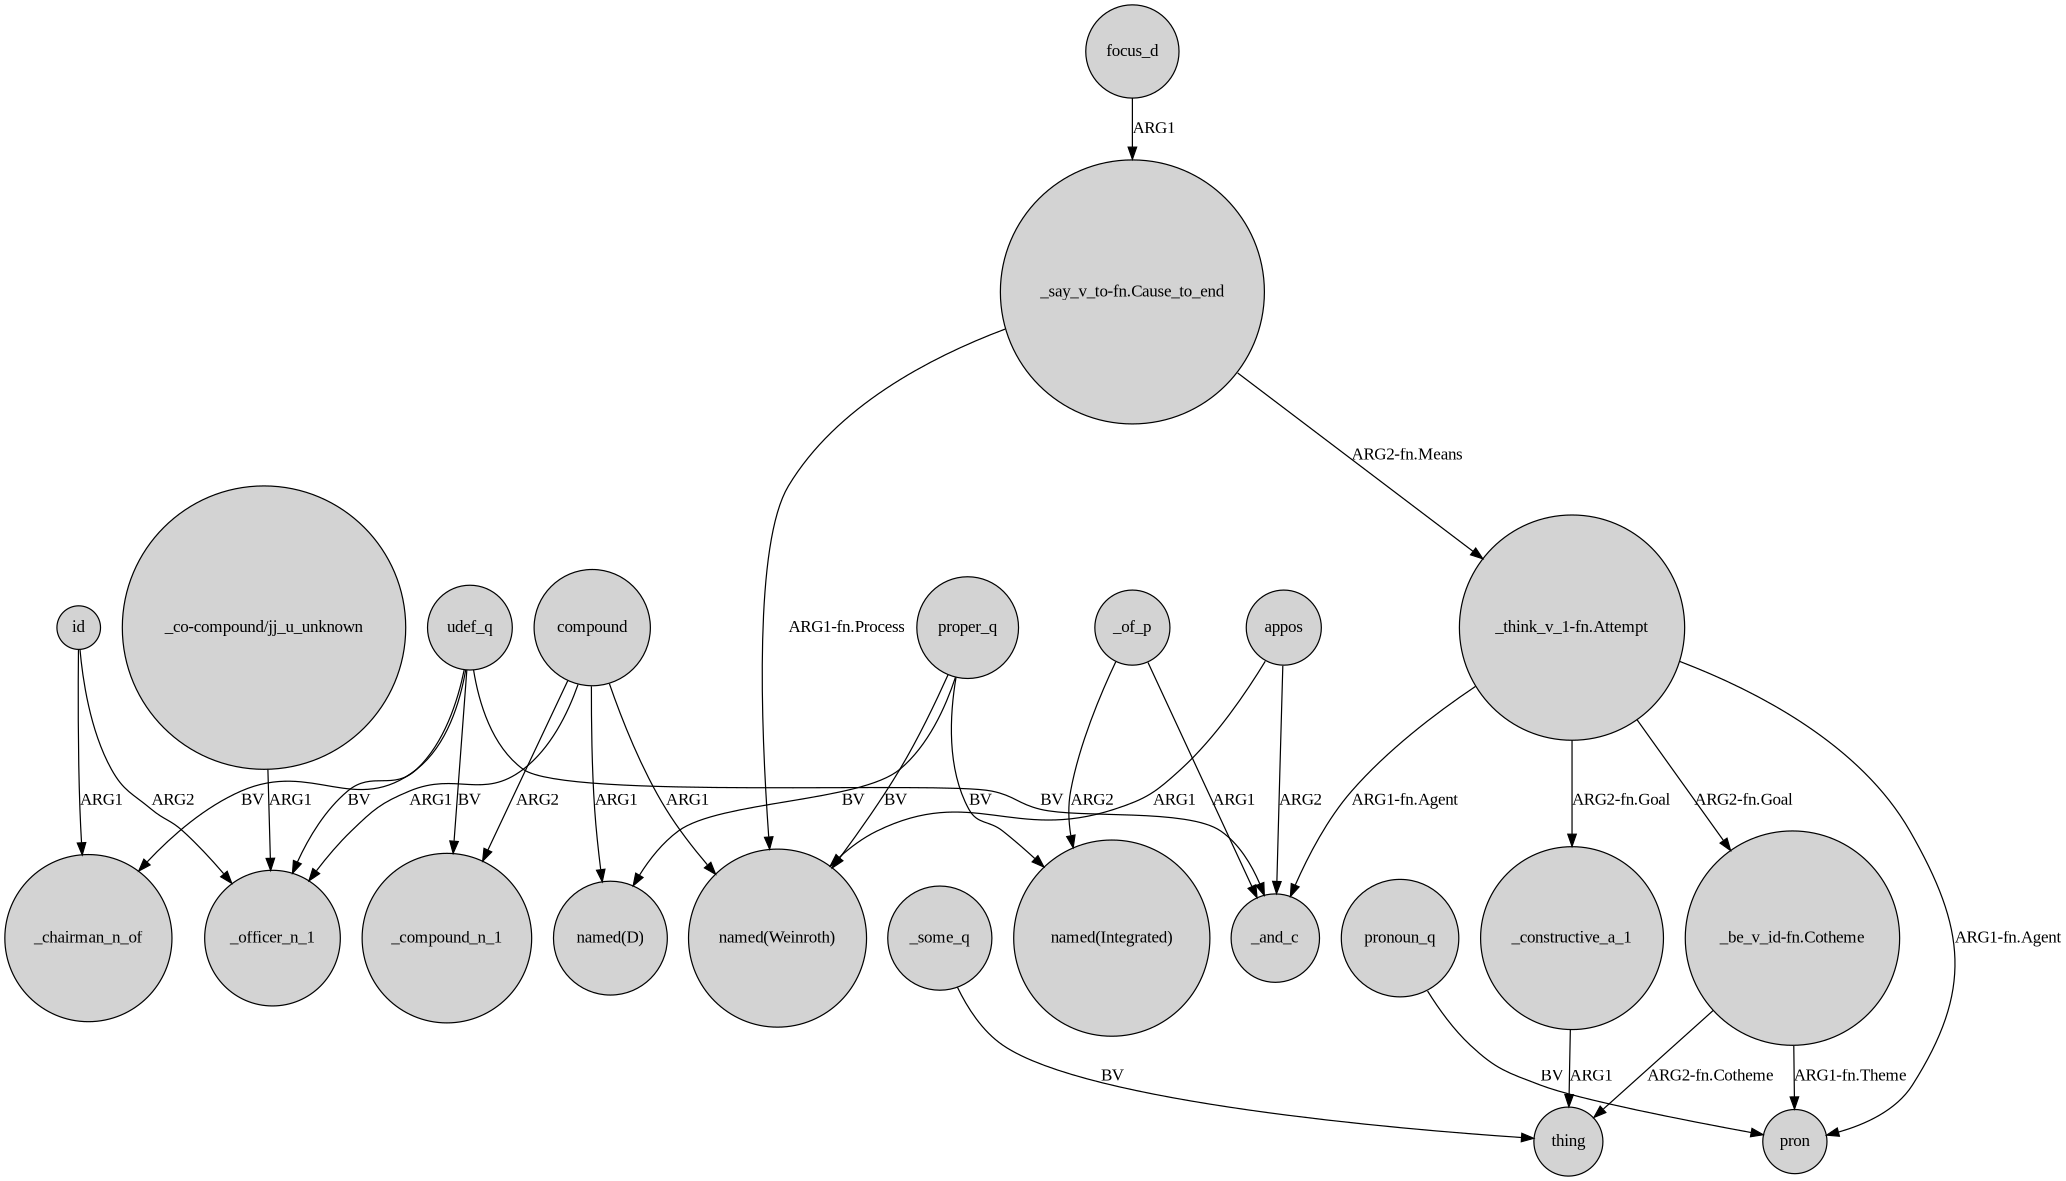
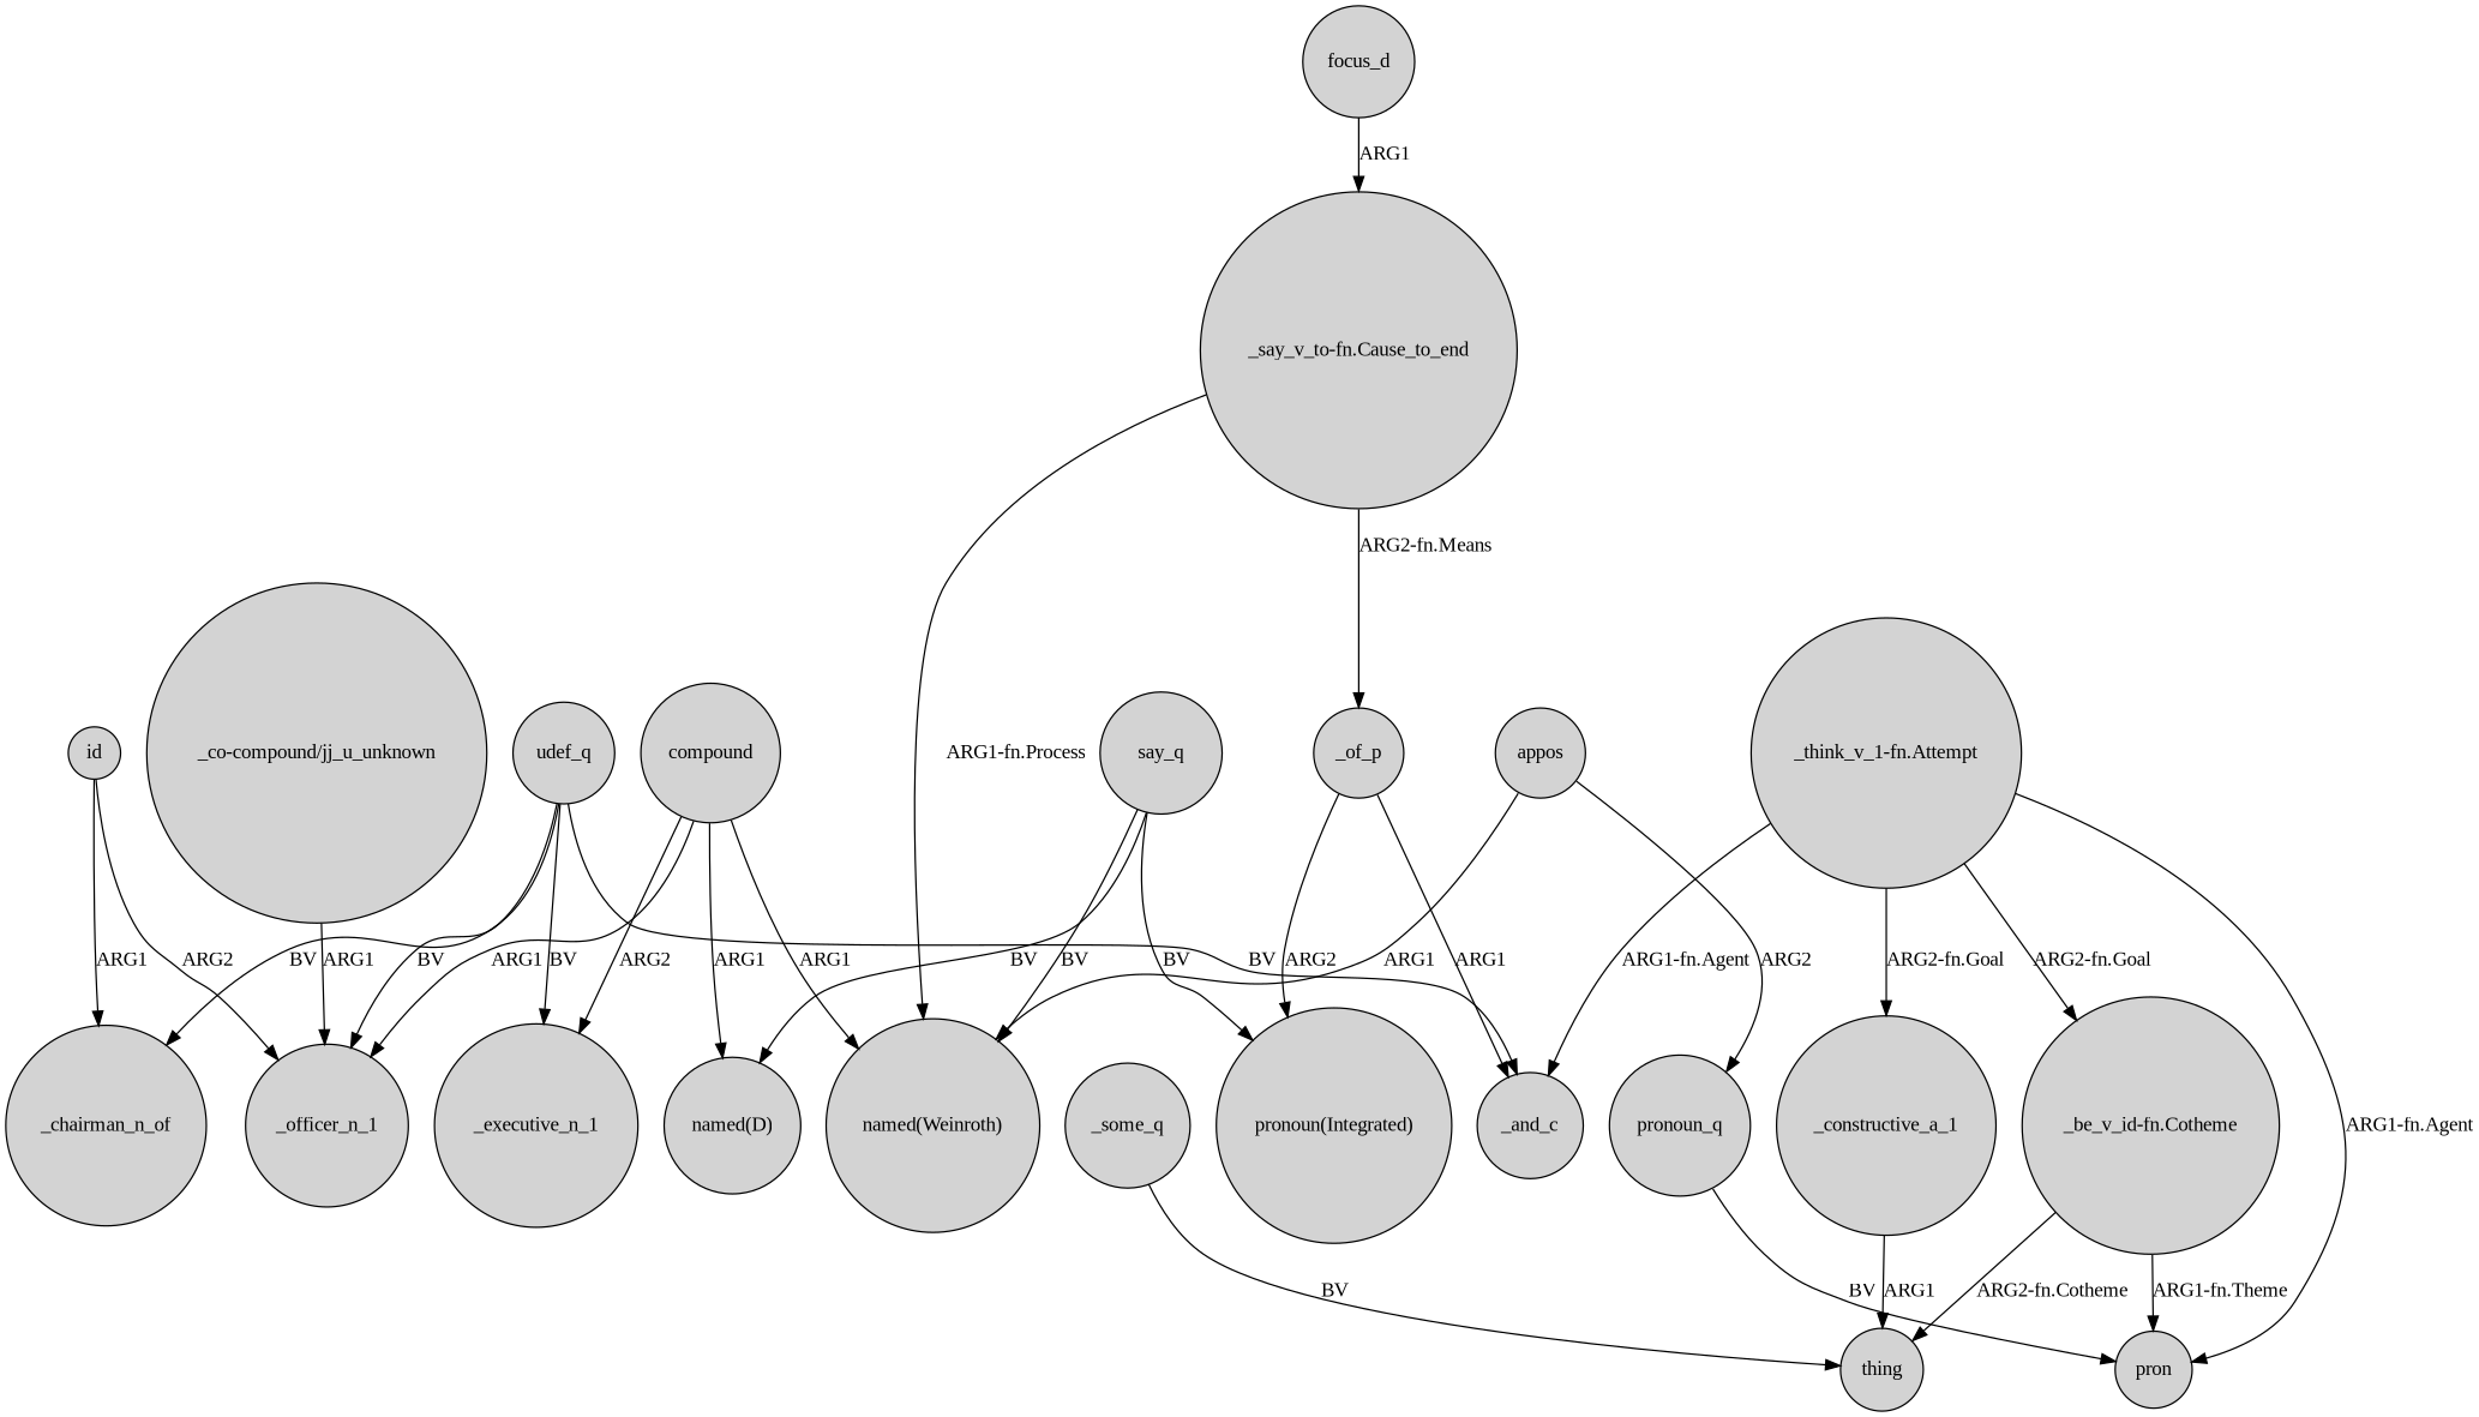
  digraph {
    fontname="Liberation Serif"
    node [fontname="Liberation Serif" shape=circle style=filled]
    edge [fontname="Liberation Serif"]
    id
    _chairman_n_of
    _officer_n_1
    "_think_v_1-fn.Attempt"
    _constructive_a_1
    _and_c
    pron
    "_be_v_id-fn.Cotheme"
    thing
    n10 [label="_co-compound/jj_u_unknown"]
    appos
    "named(Weinroth)"
    compound
    "named(D)"
-   _executive_n_1 [label=_compound_n_1]
+   _executive_n_1
    focus_d
    "_say_v_to-fn.Cause_to_end"
    udef_q
    _of_p
-   "named(Integrated)"
+   "named(Integrated)" [label="pronoun(Integrated)"]
    _some_q
    pronoun_q
-   proper_q
+   proper_q [label=say_q]
    id -> _chairman_n_of [label=ARG1]
    id -> _officer_n_1 [label=ARG2]
    "_think_v_1-fn.Attempt" -> _constructive_a_1 [label="ARG2-fn.Goal"]
    "_think_v_1-fn.Attempt" -> _and_c [label="ARG1-fn.Agent"]
    "_think_v_1-fn.Attempt" -> pron [label="ARG1-fn.Agent"]
    "_think_v_1-fn.Attempt" -> "_be_v_id-fn.Cotheme" [label="ARG2-fn.Goal"]
    _constructive_a_1 -> thing [label=ARG1]
    "_be_v_id-fn.Cotheme" -> pron [label="ARG1-fn.Theme"]
    "_be_v_id-fn.Cotheme" -> thing [label="ARG2-fn.Cotheme"]
    n10 -> _officer_n_1 [label=ARG1]
-   appos -> _and_c [label=ARG2]
+   appos -> pronoun_q [label=ARG2]
    appos -> "named(Weinroth)" [label=ARG1]
    compound -> _officer_n_1 [label=ARG1]
    compound -> "named(Weinroth)" [label=ARG1]
    compound -> "named(D)" [label=ARG1]
    compound -> _executive_n_1 [label=ARG2]
    focus_d -> "_say_v_to-fn.Cause_to_end" [label=ARG1]
-   "_say_v_to-fn.Cause_to_end" -> "_think_v_1-fn.Attempt" [label="ARG2-fn.Means"]
+   "_say_v_to-fn.Cause_to_end" -> _of_p [label="ARG2-fn.Means"]
    "_say_v_to-fn.Cause_to_end" -> "named(Weinroth)" [label="ARG1-fn.Process"]
    udef_q -> _chairman_n_of [label=BV]
    udef_q -> _officer_n_1 [label=BV]
    udef_q -> _and_c [label=BV]
    udef_q -> _executive_n_1 [label=BV]
    _of_p -> _and_c [label=ARG1]
    _of_p -> "named(Integrated)" [label=ARG2]
    _some_q -> thing [label=BV]
    pronoun_q -> pron [label=BV]
    proper_q -> "named(Weinroth)" [label=BV]
    proper_q -> "named(D)" [label=BV]
    proper_q -> "named(Integrated)" [label=BV]
  }
